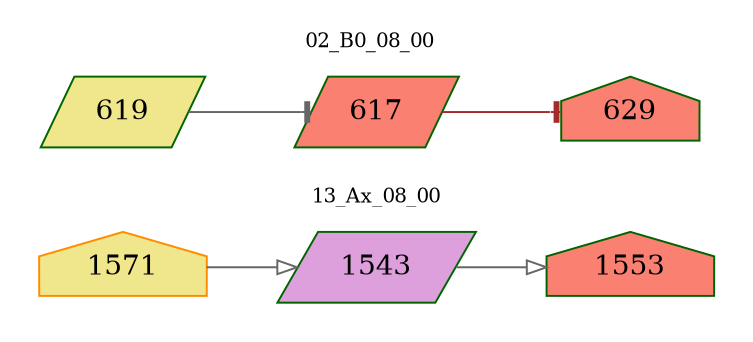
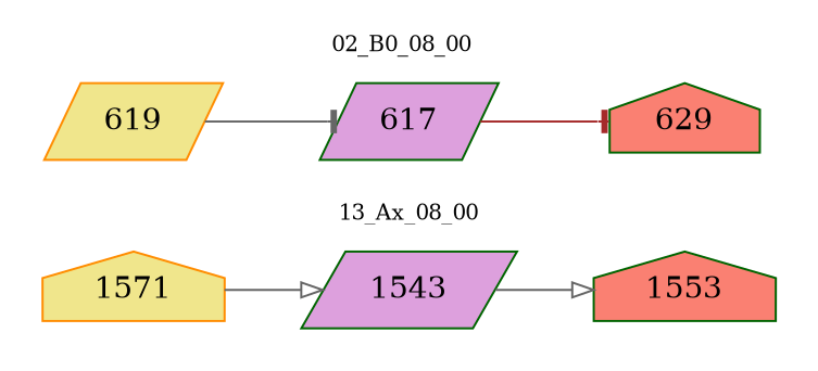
  digraph {
    rankdir=LR
    node [color=darkgreen fillcolor=khaki shape=house style=filled]
    edge [arrowhead=onormal color=gray40]
    n1 [color=darkorange label=1571]
    n2 [fillcolor=plum label=1543 shape=parallelogram]
    n3 [fillcolor=salmon label=1553]
-   n4 [label=619 shape=parallelogram]
-   n5 [fillcolor=salmon label=617 shape=parallelogram]
+   n4 [color=darkorange label=619 shape=parallelogram]
+   n5 [fillcolor=plum label=617 shape=parallelogram]
    n6 [fillcolor=salmon label=629]
    subgraph cluster_1 {
      color=white
      fontsize=10
      label="13_Ax_08_00"
      n1
      n2
      n3
    }
    subgraph cluster_2 {
      color=white
      fontsize=10
      label="02_B0_08_00"
      n4
      n5
      n6
    }
    n1 -> n2
    n2 -> n3
    n4 -> n5 [arrowhead=tee]
    n5 -> n6 [arrowhead=tee color=brown]
  }
